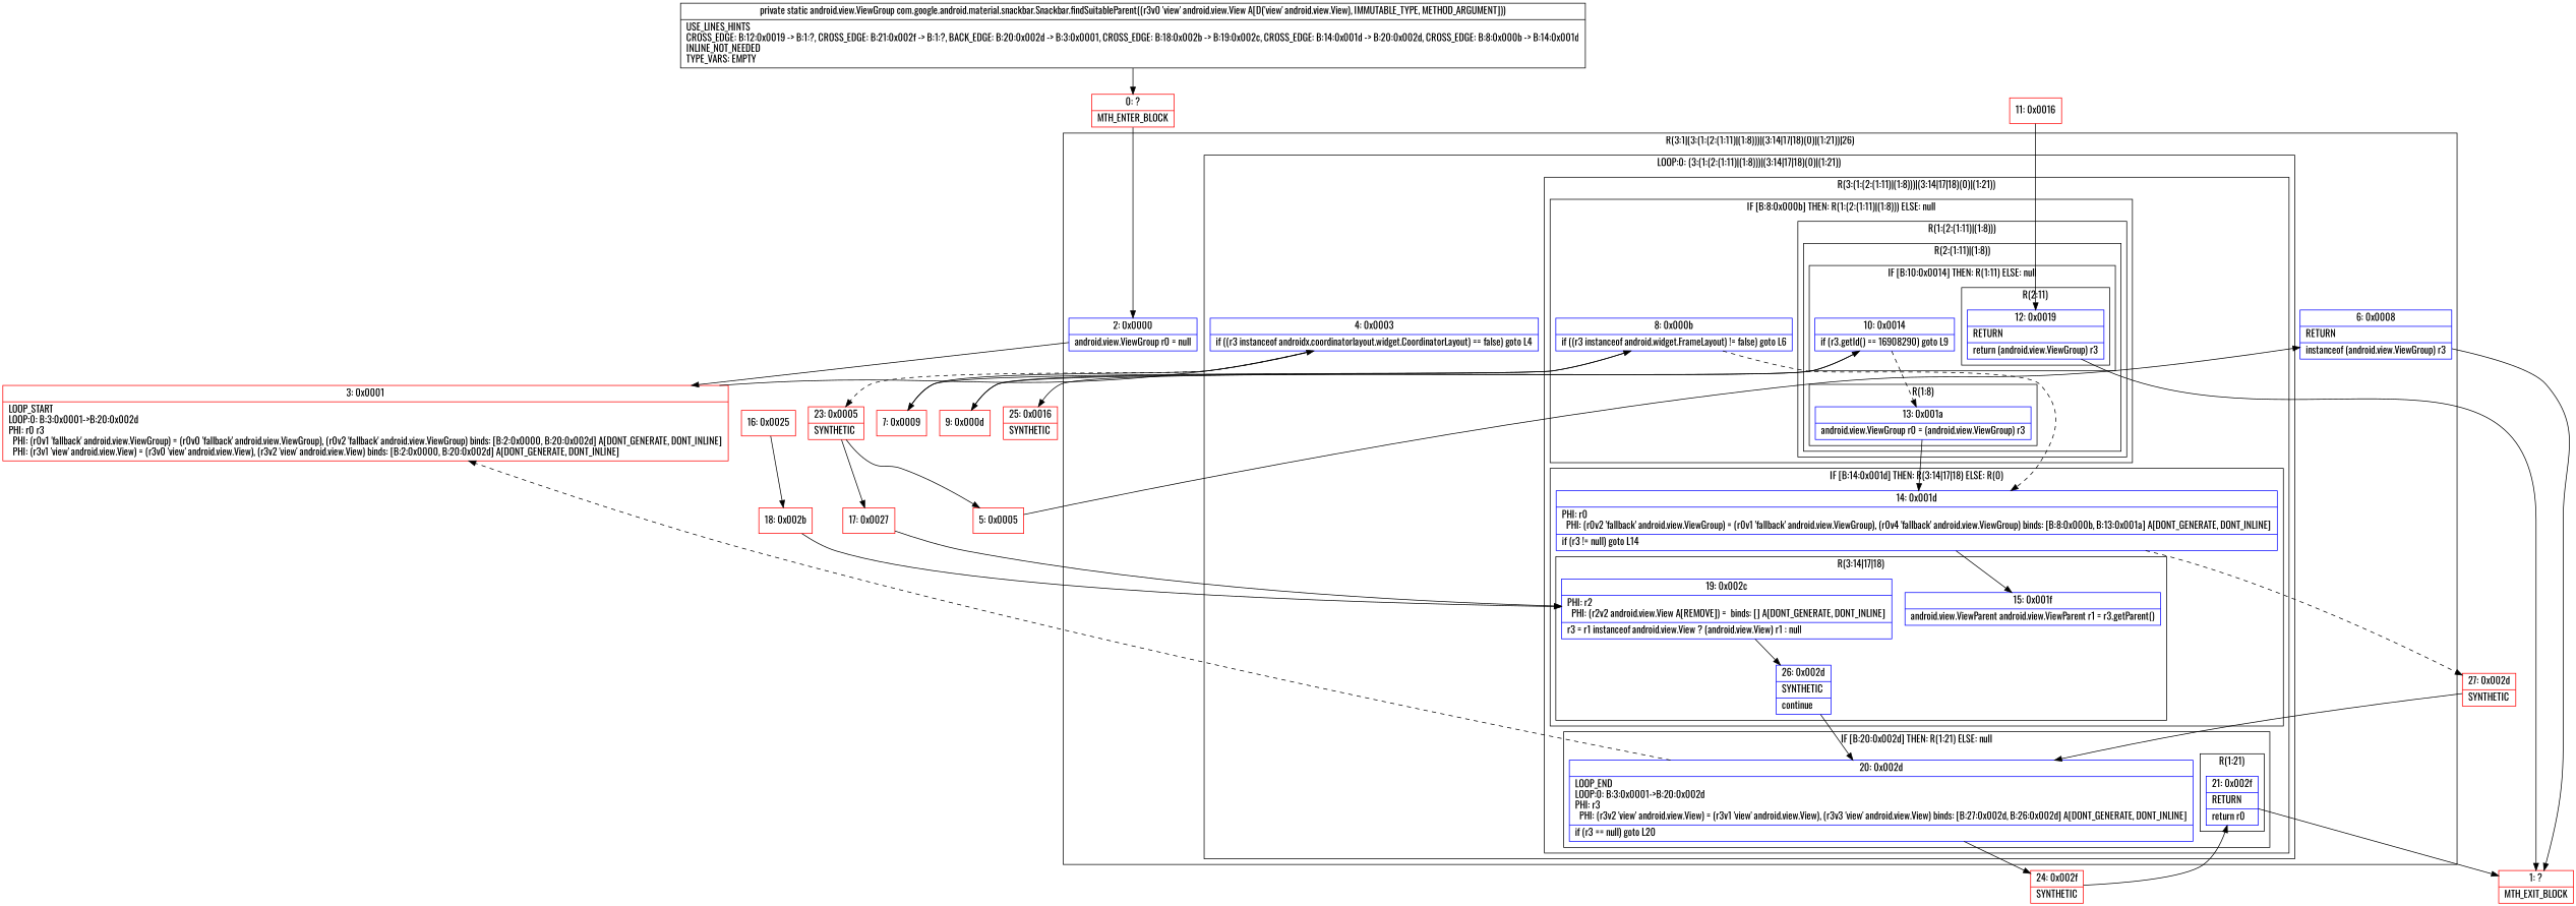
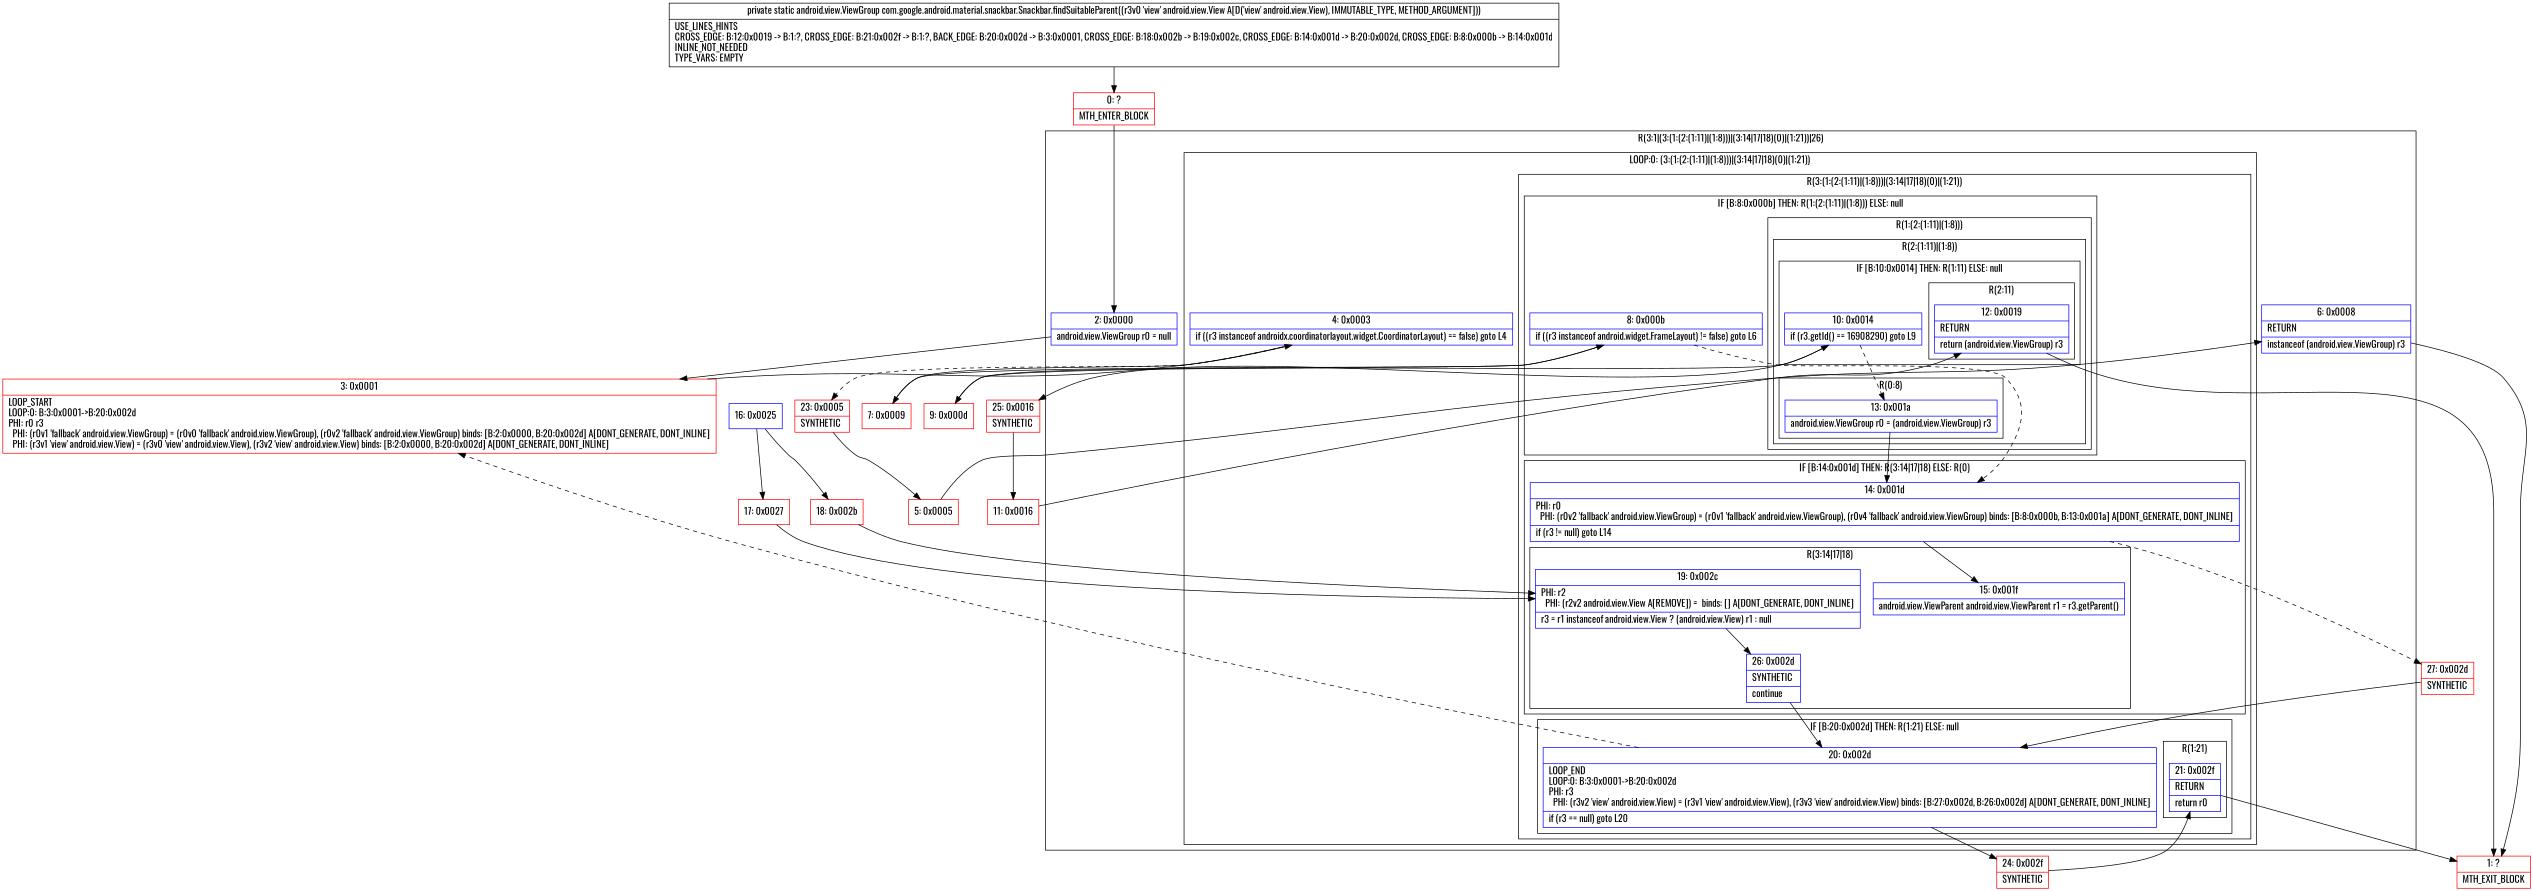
  digraph {
    fontname=Oswald
    node [color=red fontname=Oswald shape=record]
    edge [fontname=Oswald]
    n1 [color=blue label="{12\:\ 0x0019|RETURN\l|return (android.view.ViewGroup) r3\l}"]
    n2 [color=blue label="{10\:\ 0x0014|if (r3.getId() == 16908290) goto L9\l}"]
    n3 [color=blue label="{13\:\ 0x001a|android.view.ViewGroup r0 = (android.view.ViewGroup) r3\l}"]
    n4 [color=blue label="{8\:\ 0x000b|if ((r3 instanceof android.widget.FrameLayout) != false) goto L6\l}"]
    n5 [color=blue label="{15\:\ 0x001f|android.view.ViewParent android.view.ViewParent r1 = r3.getParent()\l}"]
    n6 [color=blue label="{19\:\ 0x002c|PHI: r2 \l  PHI: (r2v2 android.view.View A[REMOVE]) =  binds: [] A[DONT_GENERATE, DONT_INLINE]\l|r3 = r1 instanceof android.view.View ? (android.view.View) r1 : null\l}"]
    n7 [color=blue label="{26\:\ 0x002d|SYNTHETIC\l|continue\l}"]
    n8 [color=blue label="{14\:\ 0x001d|PHI: r0 \l  PHI: (r0v2 'fallback' android.view.ViewGroup) = (r0v1 'fallback' android.view.ViewGroup), (r0v4 'fallback' android.view.ViewGroup) binds: [B:8:0x000b, B:13:0x001a] A[DONT_GENERATE, DONT_INLINE]\l|if (r3 != null) goto L14\l}"]
    n9 [color=blue label="{21\:\ 0x002f|RETURN\l|return r0\l}"]
    n10 [color=blue label="{20\:\ 0x002d|LOOP_END\lLOOP:0: B:3:0x0001\-\>B:20:0x002d\lPHI: r3 \l  PHI: (r3v2 'view' android.view.View) = (r3v1 'view' android.view.View), (r3v3 'view' android.view.View) binds: [B:27:0x002d, B:26:0x002d] A[DONT_GENERATE, DONT_INLINE]\l|if (r3 == null) goto L20\l}"]
    n11 [color=blue label="{4\:\ 0x0003|if ((r3 instanceof androidx.coordinatorlayout.widget.CoordinatorLayout) == false) goto L4\l}"]
    n12 [color=blue label="{2\:\ 0x0000|android.view.ViewGroup r0 = null\l}"]
    n13 [color=blue label="{6\:\ 0x0008|RETURN\l|instanceof (android.view.ViewGroup) r3\l}"]
    n14 [label="{1\:\ ?|MTH_EXIT_BLOCK\l}"]
    n15 [label="{25\:\ 0x0016|SYNTHETIC\l}"]
    n16 [label="{9\:\ 0x000d}"]
    n17 [label="{27\:\ 0x002d|SYNTHETIC\l}"]
    n18 [label="{3\:\ 0x0001|LOOP_START\lLOOP:0: B:3:0x0001\-\>B:20:0x002d\lPHI: r0 r3 \l  PHI: (r0v1 'fallback' android.view.ViewGroup) = (r0v0 'fallback' android.view.ViewGroup), (r0v2 'fallback' android.view.ViewGroup) binds: [B:2:0x0000, B:20:0x002d] A[DONT_GENERATE, DONT_INLINE]\l  PHI: (r3v1 'view' android.view.View) = (r3v0 'view' android.view.View), (r3v2 'view' android.view.View) binds: [B:2:0x0000, B:20:0x002d] A[DONT_GENERATE, DONT_INLINE]\l}"]
    n19 [label="{24\:\ 0x002f|SYNTHETIC\l}"]
    n20 [label="{7\:\ 0x0009}"]
    n21 [label="{23\:\ 0x0005|SYNTHETIC\l}"]
    n22 [label="{5\:\ 0x0005}"]
    n23 [label="{11\:\ 0x0016}"]
-   n24 [label="{16\:\ 0x0025}"]
+   n24 [color=blue label="{16\:\ 0x0025}"]
    n25 [label="{17\:\ 0x0027}"]
    n26 [label="{18\:\ 0x002b}"]
    n27 [label="{0\:\ ?|MTH_ENTER_BLOCK\l}"]
    n28 [label="{private static android.view.ViewGroup com.google.android.material.snackbar.Snackbar.findSuitableParent((r3v0 'view' android.view.View A[D('view' android.view.View), IMMUTABLE_TYPE, METHOD_ARGUMENT]))  | USE_LINES_HINTS\lCROSS_EDGE: B:12:0x0019 \-\> B:1:?, CROSS_EDGE: B:21:0x002f \-\> B:1:?, BACK_EDGE: B:20:0x002d \-\> B:3:0x0001, CROSS_EDGE: B:18:0x002b \-\> B:19:0x002c, CROSS_EDGE: B:14:0x001d \-\> B:20:0x002d, CROSS_EDGE: B:8:0x000b \-\> B:14:0x001d\lINLINE_NOT_NEEDED\lTYPE_VARS: EMPTY\l}" color=""]
    subgraph cluster_1 {
      label="R(3:1|(3:(1:(2:(1:11)|(1:8)))|(3:14|17|18)(0)|(1:21))|26)"
      n12
      n13
      subgraph cluster_2 {
        label="LOOP:0: (3:(1:(2:(1:11)|(1:8)))|(3:14|17|18)(0)|(1:21))"
        n11
        subgraph cluster_3 {
          label="R(3:(1:(2:(1:11)|(1:8)))|(3:14|17|18)(0)|(1:21))"
          subgraph cluster_4 {
            label="IF [B:8:0x000b] THEN: R(1:(2:(1:11)|(1:8))) ELSE: null"
            n4
            subgraph cluster_5 {
              label="R(1:(2:(1:11)|(1:8)))"
              subgraph cluster_6 {
                label="R(2:(1:11)|(1:8))"
                subgraph cluster_7 {
                  label="IF [B:10:0x0014] THEN: R(1:11) ELSE: null"
                  n2
                  subgraph cluster_8 {
                    label="R(2:11)"
                    n1
                  }
                }
                subgraph cluster_9 {
-                 label="R(1:8)"
+                 label="R(0:8)"
                  n3
                }
              }
            }
          }
          subgraph cluster_10 {
            label="IF [B:14:0x001d] THEN: R(3:14|17|18) ELSE: R(0)"
            n8
            subgraph cluster_11 {
              label="R(3:14|17|18)"
              n5
              n6
              n7
            }
            subgraph cluster_12 {
              label="R(0)"
            }
          }
          subgraph cluster_13 {
            label="IF [B:20:0x002d] THEN: R(1:21) ELSE: null"
            n10
            subgraph cluster_14 {
              label="R(1:21)"
              n9
            }
          }
        }
      }
    }
    n1 -> n14
    n2 -> n3 [style=dashed]
    n2 -> n15
    n3 -> n8
    n4 -> n8 [style=dashed]
    n4 -> n16
    n6 -> n7
    n7 -> n10
    n8 -> n5
    n8 -> n17 [style=dashed]
    n9 -> n14
    n10 -> n18 [style=dashed]
    n10 -> n19
    n11 -> n20
    n11 -> n21 [style=dashed]
    n12 -> n18
    n13 -> n14
+   n15 -> n23
    n16 -> n2
    n17 -> n10
    n18 -> n11
    n19 -> n9
    n20 -> n4
    n21 -> n22
    n22 -> n13
    n23 -> n1
-   n21 -> n25
+   n24 -> n25
    n24 -> n26
    n25 -> n6
    n26 -> n6
    n27 -> n12
    n28 -> n27
  }
